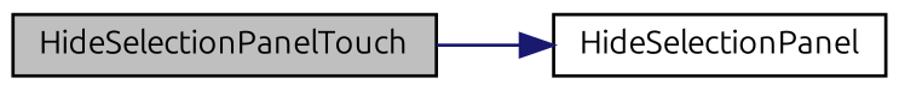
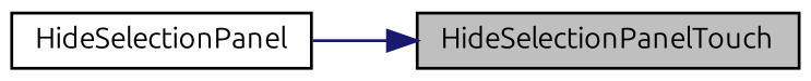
  digraph {
    rankdir=LR
    fontname=Ubuntu
    node [color=black fontname=Ubuntu fontsize=10 shape=record style=filled]
    n1 [fillcolor=grey75 fontcolor=black height=0.2 label=HideSelectionPanelTouch width=0.4]
    n2 [fillcolor=white height=0.2 label=HideSelectionPanel width=0.4]
-   n1 -> n2 [color=midnightblue fontname=Ubuntu fontsize=10 labelfontname=Helvetica labelfontsize=10 style=solid]
+   n2 -> n1 [color=midnightblue fontname=Ubuntu fontsize=10 labelfontname=Helvetica labelfontsize=10 style=solid]
  }
